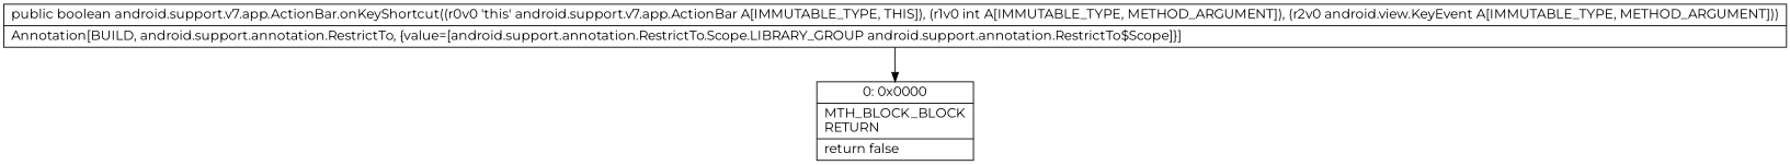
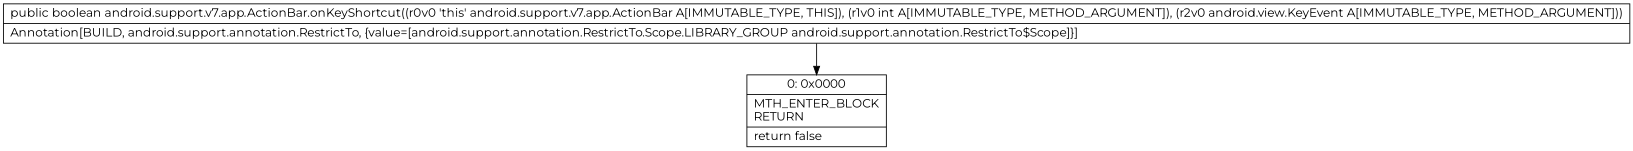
  digraph {
    fontname=Montserrat
    node [shape=record fontname=Montserrat]
-   n1 [label="{0\:\ 0x0000|MTH_BLOCK_BLOCK\lRETURN\l|return false\l}"]
+   n1 [label="{0\:\ 0x0000|MTH_ENTER_BLOCK\lRETURN\l|return false\l}"]
    n2 [label="{public boolean android.support.v7.app.ActionBar.onKeyShortcut((r0v0 'this' android.support.v7.app.ActionBar A[IMMUTABLE_TYPE, THIS]), (r1v0 int A[IMMUTABLE_TYPE, METHOD_ARGUMENT]), (r2v0 android.view.KeyEvent A[IMMUTABLE_TYPE, METHOD_ARGUMENT]))  | Annotation[BUILD, android.support.annotation.RestrictTo, \{value=[android.support.annotation.RestrictTo.Scope.LIBRARY_GROUP android.support.annotation.RestrictTo$Scope]\}]\l}"]
    n2 -> n1 [fontname=Montserrat]
  }
